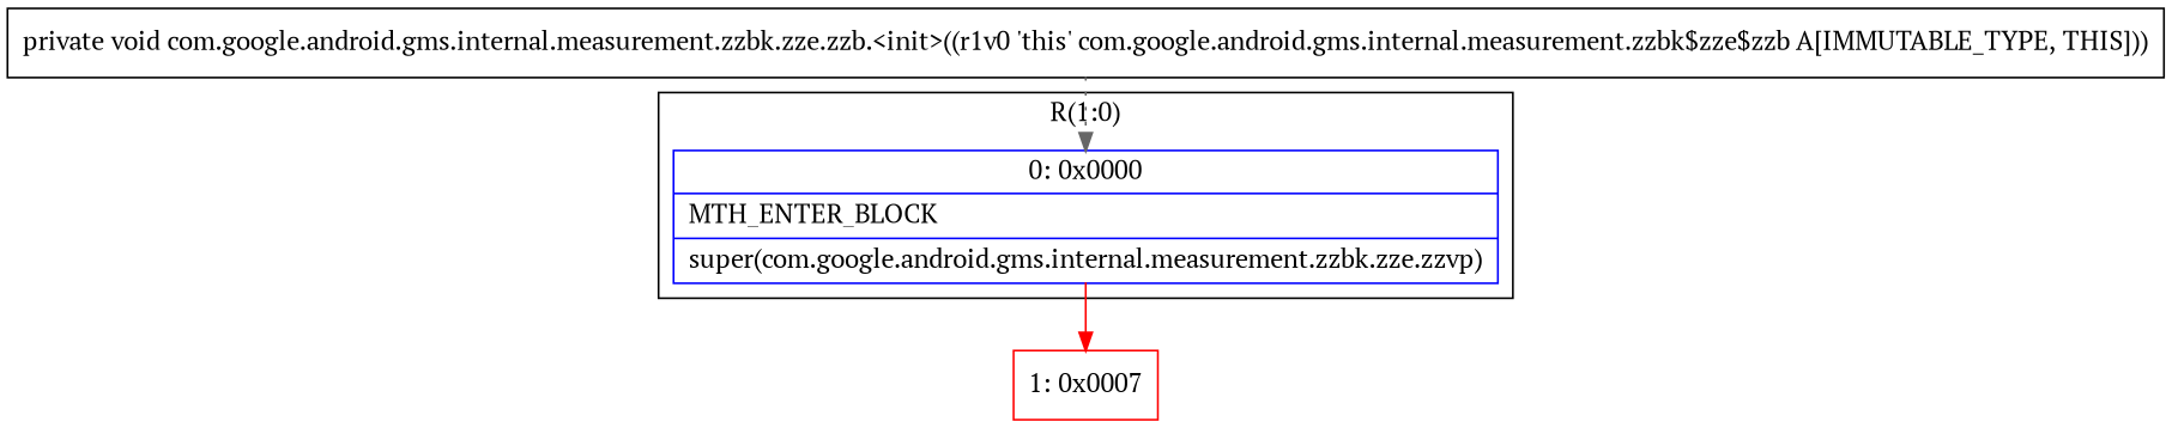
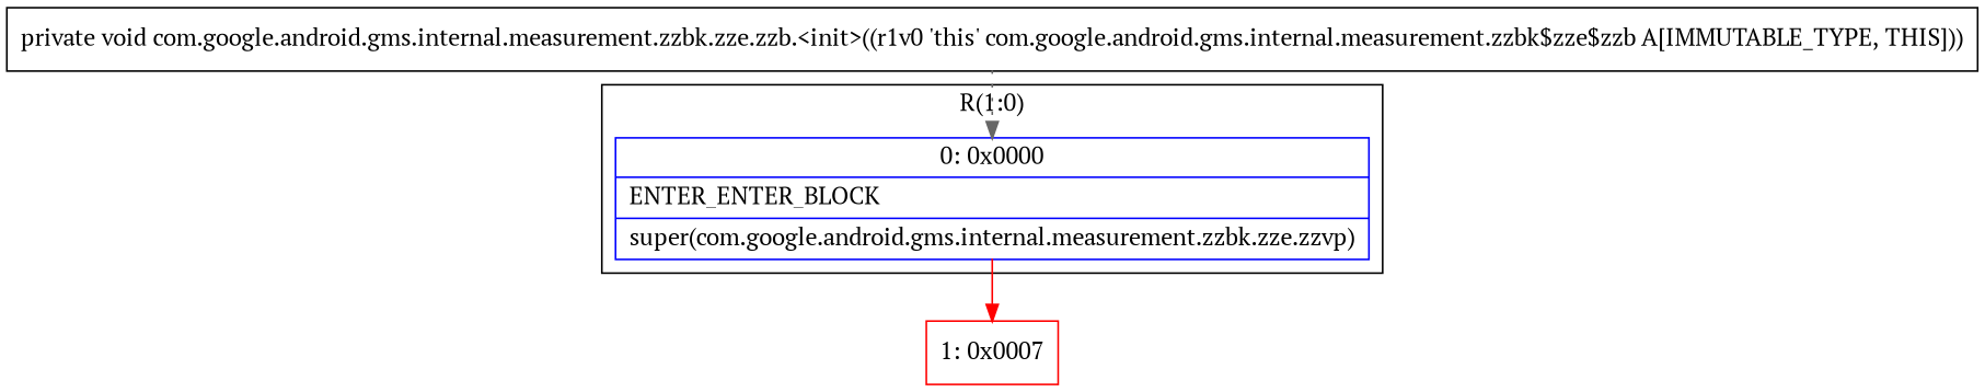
  digraph {
    fontname="PT Serif"
    node [shape=record fontname="PT Serif"]
    edge [fontname="PT Serif"]
-   n1 [color=blue label="{0\:\ 0x0000|MTH_ENTER_BLOCK\l|super(com.google.android.gms.internal.measurement.zzbk.zze.zzvp)\l}"]
+   n1 [color=blue label="{0\:\ 0x0000|ENTER_ENTER_BLOCK\l|super(com.google.android.gms.internal.measurement.zzbk.zze.zzvp)\l}"]
    n2 [color=red label="{1\:\ 0x0007}"]
    n3 [label="{private void com.google.android.gms.internal.measurement.zzbk.zze.zzb.\<init\>((r1v0 'this' com.google.android.gms.internal.measurement.zzbk$zze$zzb A[IMMUTABLE_TYPE, THIS])) }"]
    subgraph cluster_1 {
      label="R(1:0)"
      n1
    }
    n1 -> n2 [color=red style=solid]
    n3 -> n1 [color=gray40 style=dotted]
  }
